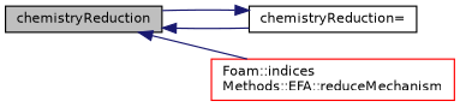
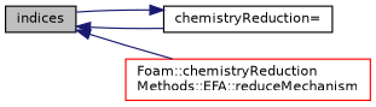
  digraph {
    rankdir=LR
    node [color=black fontname=Helvetica fontsize=10 shape=record]
    edge [color=midnightblue dir=back fontname=Helvetica fontsize=10 labelfontname=Helvetica labelfontsize=10 style=solid]
-   n1 [fillcolor=grey75 fontcolor=black height=0.2 label=chemistryReduction style=filled width=0.4]
+   n1 [fillcolor=grey75 fontcolor=black height=0.2 label=indices style=filled width=0.4]
    n2 [height=0.2 label="chemistryReduction=" width=0.4]
-   n3 [color=red height=0.2 label="Foam::indices\lMethods::EFA::reduceMechanism" width=0.4]
+   n3 [color=red height=0.2 label="Foam::chemistryReduction\lMethods::EFA::reduceMechanism" width=0.4]
    n1 -> n2
    n1 -> n3
    n2 -> n1
  }
